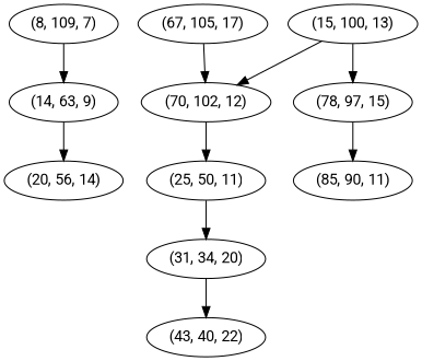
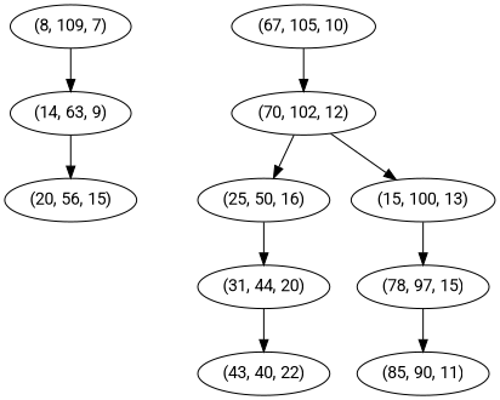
  digraph {
    fontname=Roboto
    node [fontname=Roboto]
    edge [fontname=Roboto]
    "(8, 109, 7)"
    "(14, 63, 9)"
-   "(20, 56, 14)"
-   "(67, 105, 10)" [label="(67, 105, 17)"]
+   "(20, 56, 14)" [label="(20, 56, 15)"]
+   "(67, 105, 10)"
    "(70, 102, 12)"
-   "(25, 50, 16)" [label="(25, 50, 11)"]
-   "(31, 44, 20)" [label="(31, 34, 20)"]
+   "(25, 50, 16)"
+   "(31, 44, 20)"
    n8 [label="(43, 40, 22)"]
    n9 [label="(15, 100, 13)"]
    "(78, 97, 15)"
    n11 [label="(85, 90, 11)"]
    "(8, 109, 7)" -> "(14, 63, 9)"
    "(14, 63, 9)" -> "(20, 56, 14)"
    "(67, 105, 10)" -> "(70, 102, 12)"
    "(70, 102, 12)" -> "(25, 50, 16)"
-   n9 -> "(70, 102, 12)"
+   "(70, 102, 12)" -> n9
    "(25, 50, 16)" -> "(31, 44, 20)"
    "(31, 44, 20)" -> n8
    n9 -> "(78, 97, 15)"
    "(78, 97, 15)" -> n11
  }
